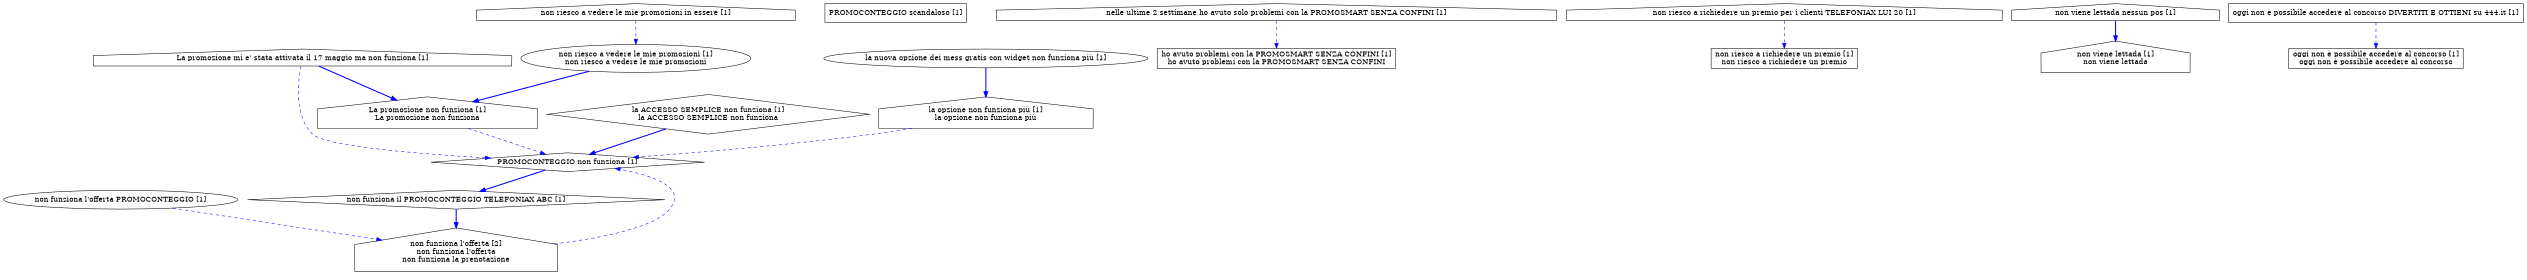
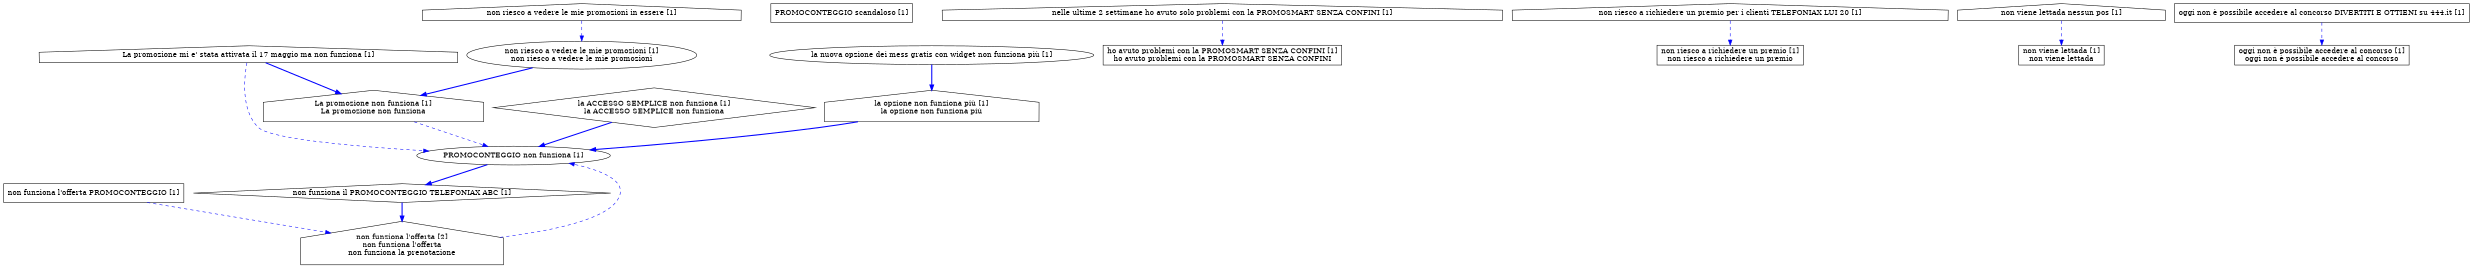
  digraph {
    node [shape=house]
    edge [color=blue style=dashed]
-   "PROMOCONTEGGIO non funziona [1]" [shape=diamond]
+   "PROMOCONTEGGIO non funziona [1]" [shape=ellipse]
    "non funziona l'offerta [2]\nnon funziona l'offerta\nnon funziona la prenotazione"
    "non funziona il PROMOCONTEGGIO TELEFONIAX ABC [1]" [shape=diamond]
    "La promozione non funziona [1]\nLa promozione non funziona"
    "La promozione mi e' stata attivata il 17 maggio ma non funziona [1]"
    "PROMOCONTEGGIO scandaloso [1]" [shape=box]
    "la ACCESSO SEMPLICE non funziona [1]\nla ACCESSO SEMPLICE non funziona" [shape=diamond]
    "la opzione non funziona più [1]\nla opzione non funziona più"
    "la nuova opzione dei mess gratis con widget non funziona più [1]" [shape=ellipse]
    "ho avuto problemi con la PROMOSMART SENZA CONFINI [1]\nho avuto problemi con la PROMOSMART SENZA CONFINI" [shape=box]
    "nelle ultime 2 settimane ho avuto solo problemi con la PROMOSMART SENZA CONFINI [1]"
-   "non funziona l'offerta PROMOCONTEGGIO [1]" [shape=ellipse]
+   "non funziona l'offerta PROMOCONTEGGIO [1]" [shape=box]
    "non riesco a richiedere un premio [1]\nnon riesco a richiedere un premio" [shape=box]
    "non riesco a richiedere un premio per i clienti TELEFONIAX LUI 20 [1]"
    "non riesco a vedere le mie promozioni [1]\nnon riesco a vedere le mie promozioni" [shape=ellipse]
    "non riesco a vedere le mie promozioni in essere [1]"
-   "non viene lettada [1]\nnon viene lettada"
+   "non viene lettada [1]\nnon viene lettada" [shape=box]
    "non viene lettada nessun pos [1]"
    "oggi non è possibile accedere al concorso DIVERTITI E OTTIENI su 444.it [1]" [shape=box]
    "oggi non è possibile accedere al concorso [1]\noggi non è possibile accedere al concorso" [shape=box]
    "PROMOCONTEGGIO non funziona [1]" -> "non funziona il PROMOCONTEGGIO TELEFONIAX ABC [1]" [style=bold]
    "non funziona l'offerta [2]\nnon funziona l'offerta\nnon funziona la prenotazione" -> "PROMOCONTEGGIO non funziona [1]"
    "non funziona il PROMOCONTEGGIO TELEFONIAX ABC [1]" -> "non funziona l'offerta [2]\nnon funziona l'offerta\nnon funziona la prenotazione" [style=bold]
    "La promozione non funziona [1]\nLa promozione non funziona" -> "PROMOCONTEGGIO non funziona [1]"
    "La promozione mi e' stata attivata il 17 maggio ma non funziona [1]" -> "PROMOCONTEGGIO non funziona [1]"
    "La promozione mi e' stata attivata il 17 maggio ma non funziona [1]" -> "La promozione non funziona [1]\nLa promozione non funziona" [style=bold]
    "la ACCESSO SEMPLICE non funziona [1]\nla ACCESSO SEMPLICE non funziona" -> "PROMOCONTEGGIO non funziona [1]" [style=bold]
-   "la opzione non funziona più [1]\nla opzione non funziona più" -> "PROMOCONTEGGIO non funziona [1]"
+   "la opzione non funziona più [1]\nla opzione non funziona più" -> "PROMOCONTEGGIO non funziona [1]" [style=bold]
    "la nuova opzione dei mess gratis con widget non funziona più [1]" -> "la opzione non funziona più [1]\nla opzione non funziona più" [style=bold]
    "nelle ultime 2 settimane ho avuto solo problemi con la PROMOSMART SENZA CONFINI [1]" -> "ho avuto problemi con la PROMOSMART SENZA CONFINI [1]\nho avuto problemi con la PROMOSMART SENZA CONFINI"
    "non funziona l'offerta PROMOCONTEGGIO [1]" -> "non funziona l'offerta [2]\nnon funziona l'offerta\nnon funziona la prenotazione"
    "non riesco a richiedere un premio per i clienti TELEFONIAX LUI 20 [1]" -> "non riesco a richiedere un premio [1]\nnon riesco a richiedere un premio"
    "non riesco a vedere le mie promozioni [1]\nnon riesco a vedere le mie promozioni" -> "La promozione non funziona [1]\nLa promozione non funziona" [style=bold]
    "non riesco a vedere le mie promozioni in essere [1]" -> "non riesco a vedere le mie promozioni [1]\nnon riesco a vedere le mie promozioni"
-   "non viene lettada nessun pos [1]" -> "non viene lettada [1]\nnon viene lettada" [style=bold]
+   "non viene lettada nessun pos [1]" -> "non viene lettada [1]\nnon viene lettada"
    "oggi non è possibile accedere al concorso DIVERTITI E OTTIENI su 444.it [1]" -> "oggi non è possibile accedere al concorso [1]\noggi non è possibile accedere al concorso"
  }
